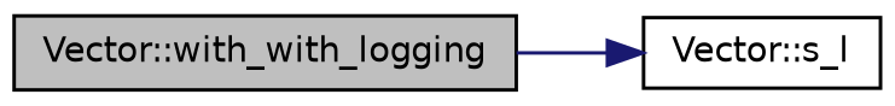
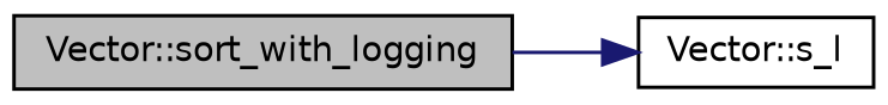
  digraph {
    rankdir=LR
    node [color=black fontname=Helvetica fontsize=10 shape=record style=filled]
-   n1 [fillcolor=grey75 fontcolor=black height=0.2 label="Vector::with_with_logging" width=0.4]
+   n1 [fillcolor=grey75 fontcolor=black height=0.2 label="Vector::sort_with_logging" width=0.4]
    n2 [fillcolor=white height=0.2 label="Vector::s_l" width=0.4]
    n1 -> n2 [color=midnightblue fontname=Helvetica fontsize=10 labelfontname=Helvetica labelfontsize=10 style=solid]
  }
